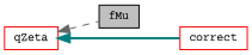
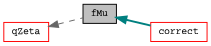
  digraph {
    fontname="Courier Prime"
    rankdir=LR
    node [color=red fontname="Courier Prime" fontsize=10 shape=record]
    edge [dir=back fontname="Courier Prime" fontsize=10 labelfontname=FreeSans labelfontsize=10]
    n1 [color=black fillcolor=grey75 fontcolor=black height=0.2 label=fMu style=filled width=0.4]
    n2 [height=0.2 label=correct width=0.4]
    n3 [height=0.2 label=qZeta width=0.4]
-   n3 -> n2 [color=teal style=bold]
+   n1 -> n2 [color=teal style=bold]
    n3 -> n1 [color=gray40 style=dashed]
  }
